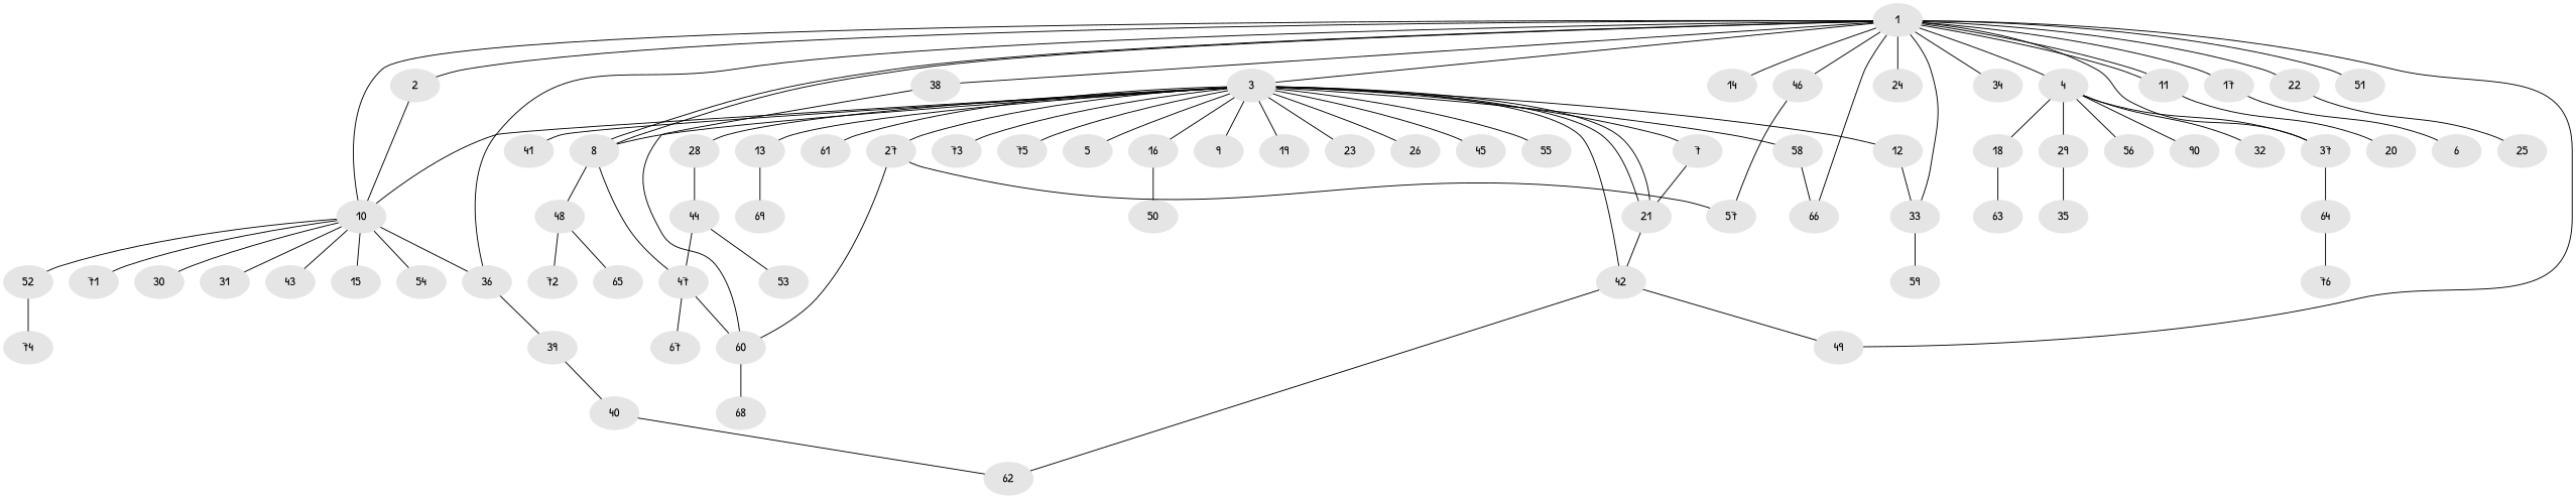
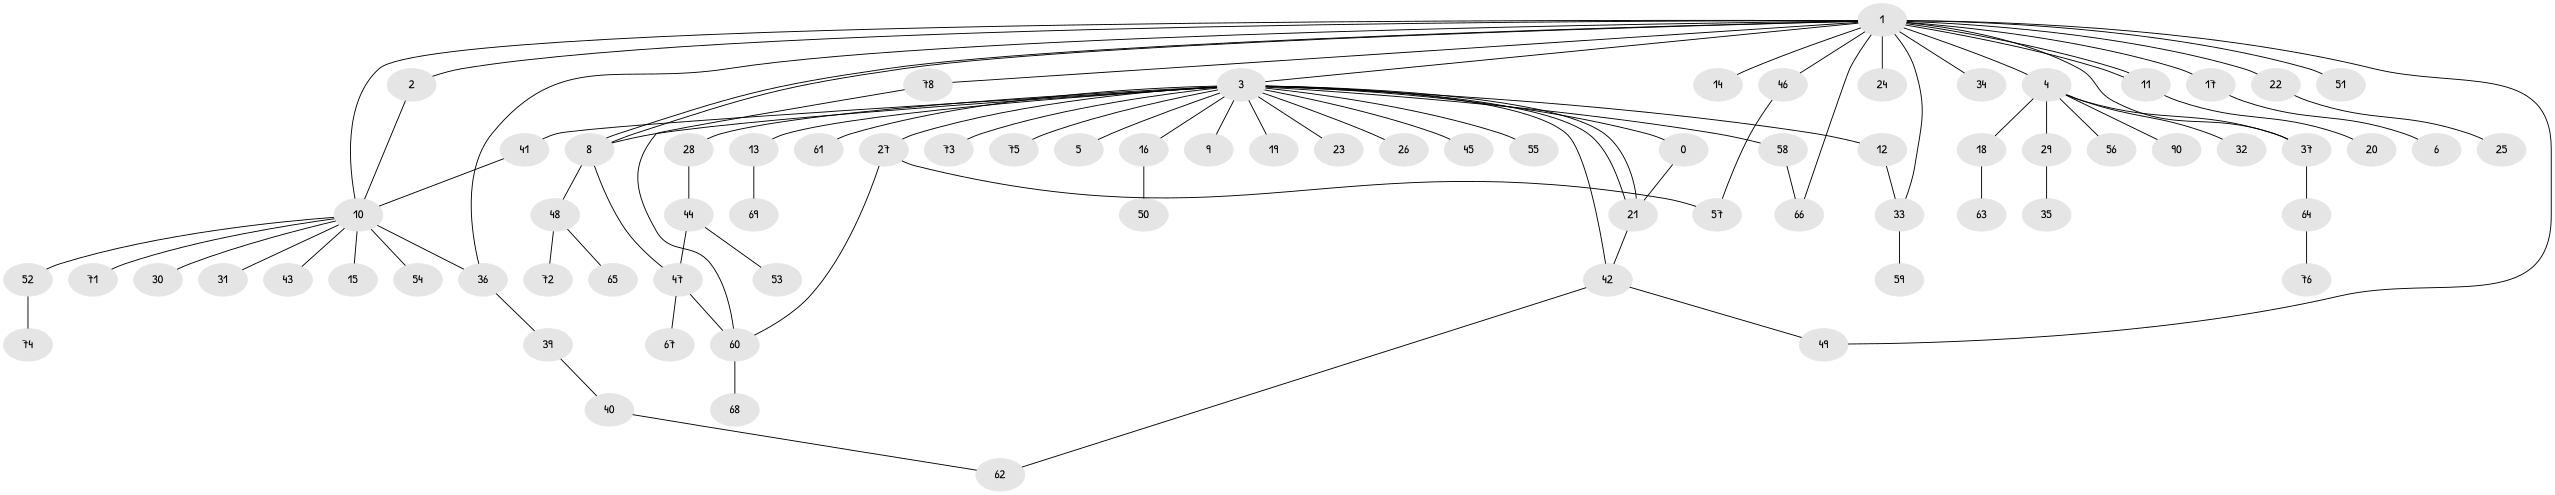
  graph {
    fontname="Patrick Hand"
    node [color=gray90 fontname="Patrick Hand" style=filled]
    edge [fontname="Patrick Hand"]
    1
    2
    3
    4
    8
    10
    11
    14
    17
    22
    24
    33
    34
    36
    37
-   38
+   38 [label=78]
    46
    49
    51
    66
    5
-   7
+   7 [label=0]
    9
    12
    13
    16
    19
    21
    23
    26
    27
    28
    41
    42
    45
    55
    58
    61
    73
    75
    18
    29
    32
    56
    n45 [label=90]
    47
    48
    15
    30
    31
    43
    52
    54
    71
    20
    6
    25
    59
    39
    64
    60
    57
    69
    50
    44
    62
    63
    35
    67
    65
    72
    74
    68
    53
    40
    76
    1 -- 2
    1 -- 3
    1 -- 4
    1 -- 8
    1 -- 8
    1 -- 10
    1 -- 11
    1 -- 11
    1 -- 14
    1 -- 17
    1 -- 22
    1 -- 24
    1 -- 33
    1 -- 34
    1 -- 36
    1 -- 37
    1 -- 38
    1 -- 46
    1 -- 49
    1 -- 51
    1 -- 66
    2 -- 10
    3 -- 8
-   3 -- 10
+   41 -- 10
    3 -- 5
    3 -- 7
    3 -- 9
    3 -- 12
    3 -- 13
    3 -- 16
    3 -- 19
    3 -- 21
    3 -- 21
    3 -- 23
    3 -- 26
    3 -- 27
    3 -- 28
    3 -- 41
    3 -- 42
    3 -- 45
    3 -- 55
    3 -- 58
    3 -- 61
    3 -- 73
    3 -- 75
    4 -- 37
    4 -- 18
    4 -- 29
    4 -- 32
    4 -- 56
    4 -- n45
    8 -- 47
    8 -- 48
    10 -- 36
    10 -- 15
    10 -- 30
    10 -- 31
    10 -- 43
    10 -- 52
    10 -- 54
    10 -- 71
    11 -- 20
    17 -- 6
    22 -- 25
    33 -- 59
    36 -- 39
    37 -- 64
    38 -- 60
    46 -- 57
    7 -- 21
    12 -- 33
    13 -- 69
    16 -- 50
    21 -- 42
    27 -- 60
    27 -- 57
    28 -- 44
    42 -- 49
    42 -- 62
    58 -- 66
    18 -- 63
    29 -- 35
    47 -- 60
    47 -- 67
    48 -- 65
    48 -- 72
    52 -- 74
    39 -- 40
    64 -- 76
    60 -- 68
    44 -- 47
    44 -- 53
    40 -- 62
  }
